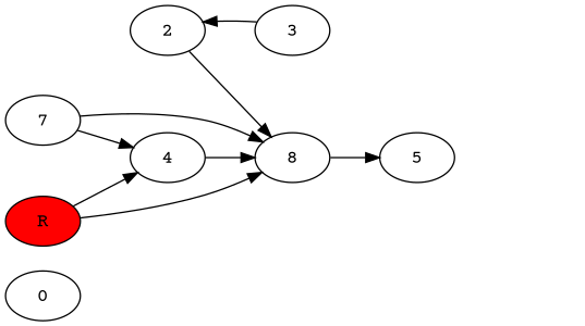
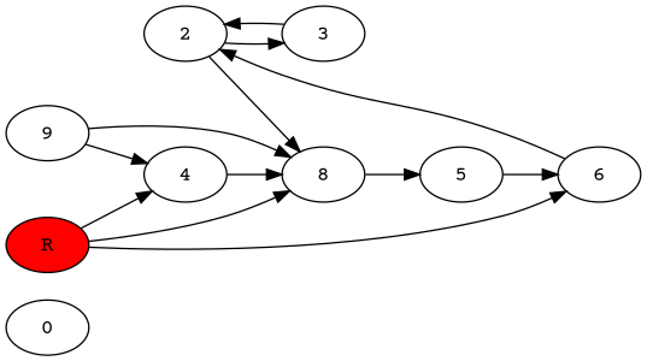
  digraph {
    fontname="Courier Prime"
    rankdir=LR
    node [fontname="Courier Prime"]
    edge [fontname="Courier Prime"]
    n1 [label=0]
    2
    3
    8
    5
-   7
+   6
+   7 [label=9]
    4
    R [fillcolor="#ff0000" style=filled]
+   2 -> 3
    2 -> 8
    3 -> 2
    8 -> 5
+   5 -> 6
+   6 -> 2
    7 -> 8
    7 -> 4
    4 -> 8
    R -> 8
+   R -> 6
    R -> 4
  }
